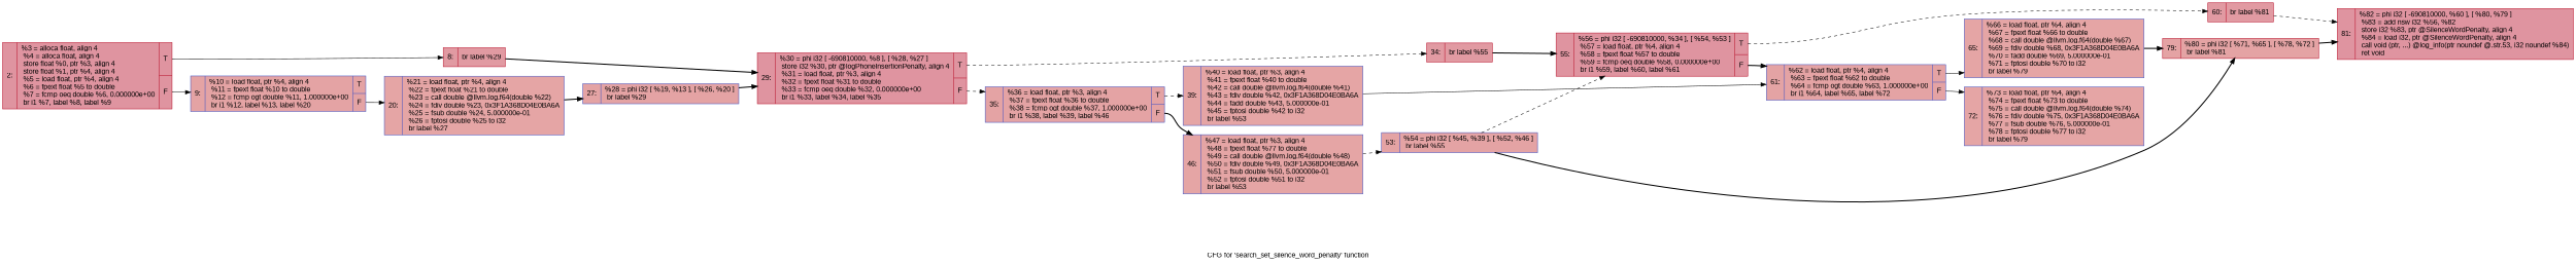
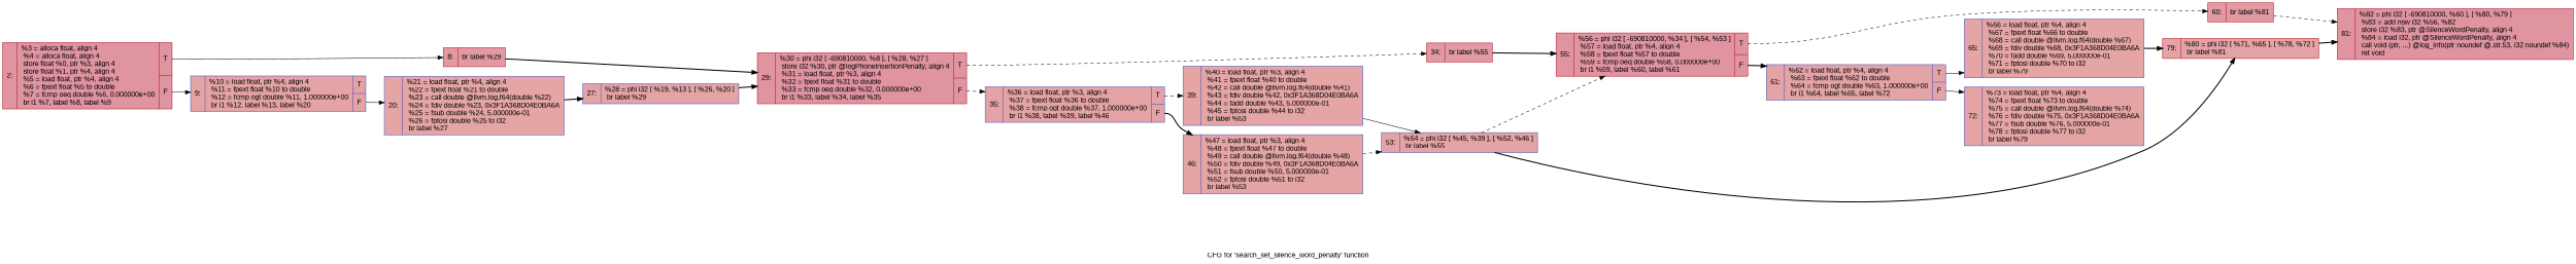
  digraph {
    fontname="Liberation Sans"
    label="CFG for 'search_set_silence_word_penalty' function"
    rankdir=LR
    node [color="#3d50c3ff" fillcolor="#c32e3170" fontname="Liberation Sans" shape=record style=filled]
    edge [fontname="Liberation Sans" style=bold]
    n1 [color="#b70d28ff" fillcolor="#b70d2870" label="{2:\l|  %3 = alloca float, align 4\l  %4 = alloca float, align 4\l  store float %0, ptr %3, align 4\l  store float %1, ptr %4, align 4\l  %5 = load float, ptr %4, align 4\l  %6 = fpext float %5 to double\l  %7 = fcmp oeq double %6, 0.000000e+00\l  br i1 %7, label %8, label %9\l|{<s0>T|<s1>F}}"]
    n2 [color="#b70d28ff" fillcolor="#bb1b2c70" label="{8:\l|  br label %29\l}"]
    n3 [label="{9:\l|  %10 = load float, ptr %4, align 4\l  %11 = fpext float %10 to double\l  %12 = fcmp ogt double %11, 1.000000e+00\l  br i1 %12, label %13, label %20\l|{<s0>T|<s1>F}}"]
    n4 [color="#b70d28ff" fillcolor="#b70d2870" label="{29:\l|  %30 = phi i32 [ -690810000, %8 ], [ %28, %27 ]\l  store i32 %30, ptr @logPhoneInsertionPenalty, align 4\l  %31 = load float, ptr %3, align 4\l  %32 = fpext float %31 to double\l  %33 = fcmp oeq double %32, 0.000000e+00\l  br i1 %33, label %34, label %35\l|{<s0>T|<s1>F}}"]
    n5 [fillcolor="#c5333470" label="{20:\l|  %21 = load float, ptr %4, align 4\l  %22 = fpext float %21 to double\l  %23 = call double @llvm.log.f64(double %22)\l  %24 = fdiv double %23, 0x3F1A368D04E0BA6A\l  %25 = fsub double %24, 5.000000e-01\l  %26 = fptosi double %25 to i32\l  br label %27\l}"]
    n6 [color="#b70d28ff" fillcolor="#bb1b2c70" label="{34:\l|  br label %55\l}"]
    n7 [label="{35:\l|  %36 = load float, ptr %3, align 4\l  %37 = fpext float %36 to double\l  %38 = fcmp ogt double %37, 1.000000e+00\l  br i1 %38, label %39, label %46\l|{<s0>T|<s1>F}}"]
    n8 [label="{27:\l|  %28 = phi i32 [ %19, %13 ], [ %26, %20 ]\l  br label %29\l}"]
    n9 [color="#b70d28ff" fillcolor="#b70d2870" label="{55:\l|  %56 = phi i32 [ -690810000, %34 ], [ %54, %53 ]\l  %57 = load float, ptr %4, align 4\l  %58 = fpext float %57 to double\l  %59 = fcmp oeq double %58, 0.000000e+00\l  br i1 %59, label %60, label %61\l|{<s0>T|<s1>F}}"]
-   n10 [fillcolor="#c5333470" label="{39:\l|  %40 = load float, ptr %3, align 4\l  %41 = fpext float %40 to double\l  %42 = call double @llvm.log.f64(double %41)\l  %43 = fdiv double %42, 0x3F1A368D04E0BA6A\l  %44 = fadd double %43, 5.000000e-01\l  %45 = fptosi double %42 to i32\l  br label %53\l}"]
-   n11 [fillcolor="#c5333470" label="{46:\l|  %47 = load float, ptr %3, align 4\l  %48 = fpext float %77 to double\l  %49 = call double @llvm.log.f64(double %48)\l  %50 = fdiv double %49, 0x3F1A368D04E0BA6A\l  %51 = fsub double %50, 5.000000e-01\l  %52 = fptosi double %51 to i32\l  br label %53\l}"]
+   n10 [fillcolor="#c5333470" label="{39:\l|  %40 = load float, ptr %3, align 4\l  %41 = fpext float %40 to double\l  %42 = call double @llvm.log.f64(double %41)\l  %43 = fdiv double %42, 0x3F1A368D04E0BA6A\l  %44 = fadd double %43, 5.000000e-01\l  %45 = fptosi double %44 to i32\l  br label %53\l}"]
+   n11 [fillcolor="#c5333470" label="{46:\l|  %47 = load float, ptr %3, align 4\l  %48 = fpext float %47 to double\l  %49 = call double @llvm.log.f64(double %48)\l  %50 = fdiv double %49, 0x3F1A368D04E0BA6A\l  %51 = fsub double %50, 5.000000e-01\l  %52 = fptosi double %51 to i32\l  br label %53\l}"]
    n12 [color="#b70d28ff" fillcolor="#bb1b2c70" label="{60:\l|  br label %81\l}"]
    n13 [label="{61:\l|  %62 = load float, ptr %4, align 4\l  %63 = fpext float %62 to double\l  %64 = fcmp ogt double %63, 1.000000e+00\l  br i1 %64, label %65, label %72\l|{<s0>T|<s1>F}}"]
    n14 [label="{53:\l|  %54 = phi i32 [ %45, %39 ], [ %52, %46 ]\l  br label %55\l}"]
    n15 [color="#b70d28ff" fillcolor="#b70d2870" label="{81:\l|  %82 = phi i32 [ -690810000, %60 ], [ %80, %79 ]\l  %83 = add nsw i32 %56, %82\l  store i32 %83, ptr @SilenceWordPenalty, align 4\l  %84 = load i32, ptr @SilenceWordPenalty, align 4\l  call void (ptr, ...) @log_info(ptr noundef @.str.53, i32 noundef %84)\l  ret void\l}"]
    n16 [fillcolor="#c5333470" label="{65:\l|  %66 = load float, ptr %4, align 4\l  %67 = fpext float %66 to double\l  %68 = call double @llvm.log.f64(double %67)\l  %69 = fdiv double %68, 0x3F1A368D04E0BA6A\l  %70 = fadd double %69, 5.000000e-01\l  %71 = fptosi double %70 to i32\l  br label %79\l}"]
    n17 [fillcolor="#c5333470" label="{72:\l|  %73 = load float, ptr %4, align 4\l  %74 = fpext float %73 to double\l  %75 = call double @llvm.log.f64(double %74)\l  %76 = fdiv double %75, 0x3F1A368D04E0BA6A\l  %77 = fsub double %76, 5.000000e-01\l  %78 = fptosi double %77 to i32\l  br label %79\l}"]
    n18 [color="#b70d28ff" label="{79:\l|  %80 = phi i32 [ %71, %65 ], [ %78, %72 ]\l  br label %81\l}"]
    n1 -> n2 [style=solid tailport=s0]
    n1 -> n3 [style=solid tailport=s1]
    n2 -> n4
    n3 -> n5 [style=solid tailport=s1]
    n4 -> n6 [style=dashed tailport=s0]
    n4 -> n7 [style=dashed tailport=s1]
    n5 -> n8
    n6 -> n9
    n7 -> n10 [style=dashed tailport=s0]
    n7 -> n11 [tailport=s1]
    n8 -> n4
    n9 -> n12 [style=dashed tailport=s0]
    n9 -> n13 [tailport=s1]
-   n10 -> n13 [style=solid]
+   n10 -> n14 [style=solid]
    n11 -> n14 [style=dashed]
    n12 -> n15 [style=dashed]
    n13 -> n16 [style=solid tailport=s0]
    n13 -> n17 [style=solid tailport=s1]
    n14 -> n9 [style=dashed]
    n14 -> n18
    n16 -> n18
    n18 -> n15
  }
